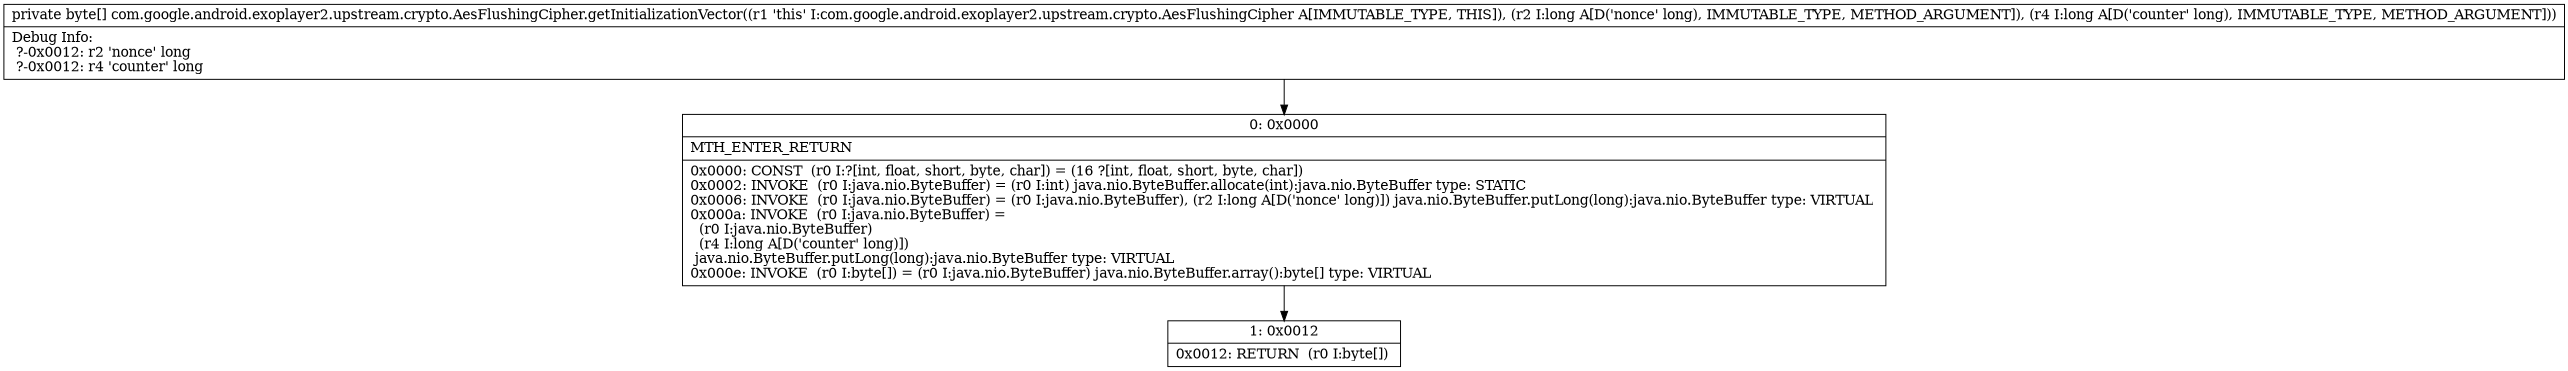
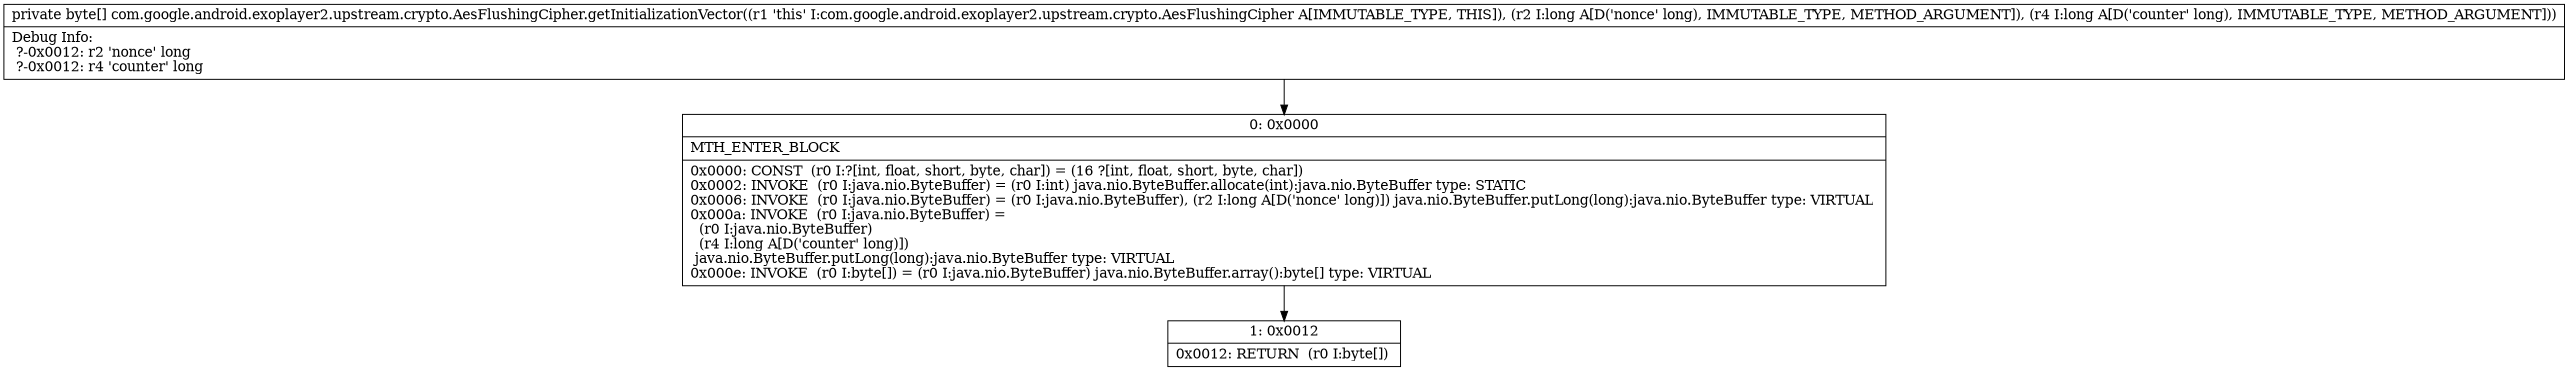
  digraph {
    node [shape=record]
-   n1 [label="{0\:\ 0x0000|MTH_ENTER_RETURN\l|0x0000: CONST  (r0 I:?[int, float, short, byte, char]) = (16 ?[int, float, short, byte, char]) \l0x0002: INVOKE  (r0 I:java.nio.ByteBuffer) = (r0 I:int) java.nio.ByteBuffer.allocate(int):java.nio.ByteBuffer type: STATIC \l0x0006: INVOKE  (r0 I:java.nio.ByteBuffer) = (r0 I:java.nio.ByteBuffer), (r2 I:long A[D('nonce' long)]) java.nio.ByteBuffer.putLong(long):java.nio.ByteBuffer type: VIRTUAL \l0x000a: INVOKE  (r0 I:java.nio.ByteBuffer) = \l  (r0 I:java.nio.ByteBuffer)\l  (r4 I:long A[D('counter' long)])\l java.nio.ByteBuffer.putLong(long):java.nio.ByteBuffer type: VIRTUAL \l0x000e: INVOKE  (r0 I:byte[]) = (r0 I:java.nio.ByteBuffer) java.nio.ByteBuffer.array():byte[] type: VIRTUAL \l}"]
+   n1 [label="{0\:\ 0x0000|MTH_ENTER_BLOCK\l|0x0000: CONST  (r0 I:?[int, float, short, byte, char]) = (16 ?[int, float, short, byte, char]) \l0x0002: INVOKE  (r0 I:java.nio.ByteBuffer) = (r0 I:int) java.nio.ByteBuffer.allocate(int):java.nio.ByteBuffer type: STATIC \l0x0006: INVOKE  (r0 I:java.nio.ByteBuffer) = (r0 I:java.nio.ByteBuffer), (r2 I:long A[D('nonce' long)]) java.nio.ByteBuffer.putLong(long):java.nio.ByteBuffer type: VIRTUAL \l0x000a: INVOKE  (r0 I:java.nio.ByteBuffer) = \l  (r0 I:java.nio.ByteBuffer)\l  (r4 I:long A[D('counter' long)])\l java.nio.ByteBuffer.putLong(long):java.nio.ByteBuffer type: VIRTUAL \l0x000e: INVOKE  (r0 I:byte[]) = (r0 I:java.nio.ByteBuffer) java.nio.ByteBuffer.array():byte[] type: VIRTUAL \l}"]
    n2 [label="{1\:\ 0x0012|0x0012: RETURN  (r0 I:byte[]) \l}"]
    n3 [label="{private byte[] com.google.android.exoplayer2.upstream.crypto.AesFlushingCipher.getInitializationVector((r1 'this' I:com.google.android.exoplayer2.upstream.crypto.AesFlushingCipher A[IMMUTABLE_TYPE, THIS]), (r2 I:long A[D('nonce' long), IMMUTABLE_TYPE, METHOD_ARGUMENT]), (r4 I:long A[D('counter' long), IMMUTABLE_TYPE, METHOD_ARGUMENT]))  | Debug Info:\l  ?\-0x0012: r2 'nonce' long\l  ?\-0x0012: r4 'counter' long\l}"]
    n1 -> n2
    n3 -> n1
  }
